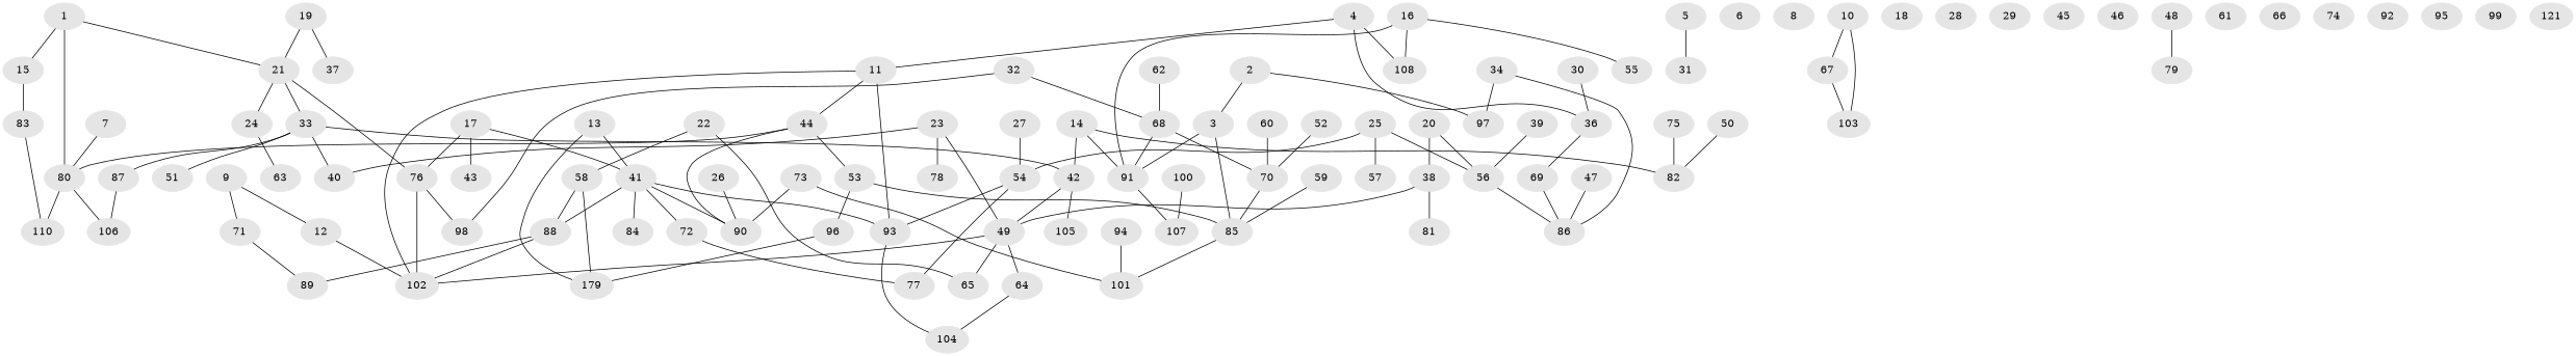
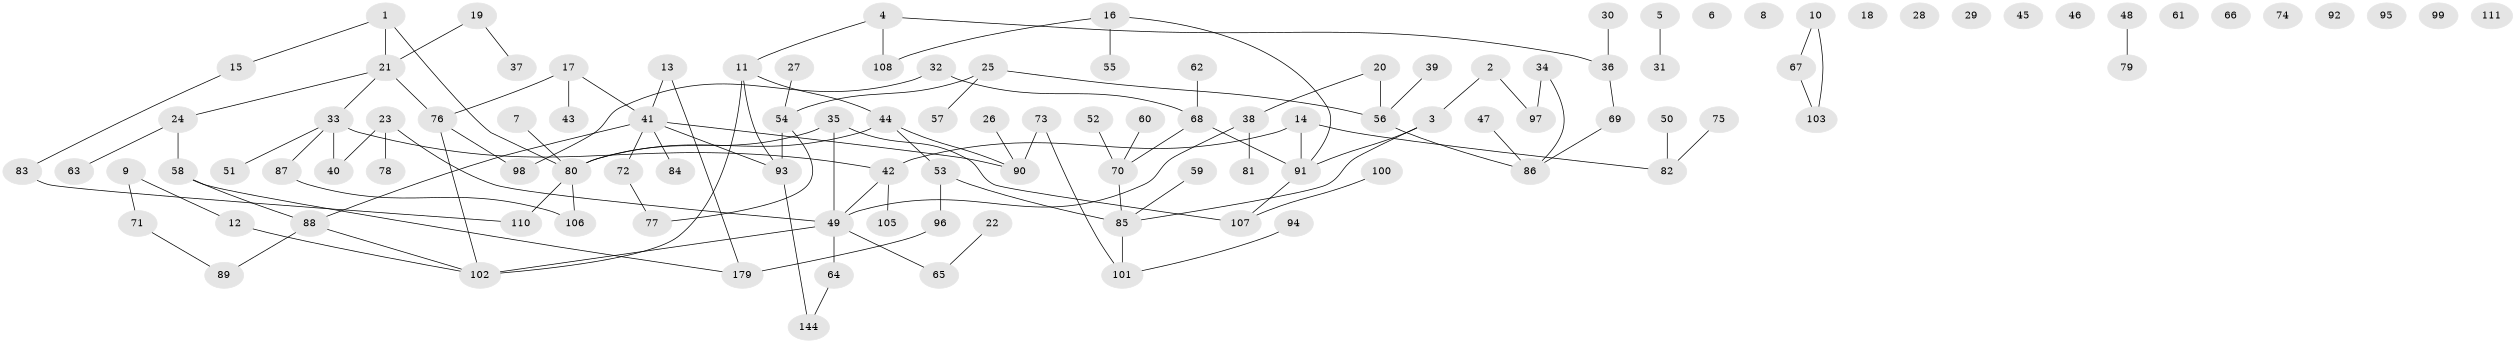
  graph {
    node [color=gray90 style=filled]
    1
    15
    21
    80
    83
    76
    24
    33
    106
    110
    2
    3
    97
    85
    91
    101
    107
    4
    11
    36
    108
    44
    93
    102
    69
    5
    31
    6
    7
    8
    9
    12
    71
    89
    10
    67
    103
    90
    53
-   104
+   104 [label=144]
    13
    41
    n43 [label=179]
    72
    84
    88
    14
    42
    82
    49
    105
    16
    55
    17
    43
    98
    18
    19
    37
    20
    38
    56
    81
    86
    63
    40
    51
    87
    22
    58
    65
    23
    78
    64
    25
    54
    57
    77
    26
    27
    28
    29
    30
    32
    68
    70
    34
+   35
    39
    96
    45
    46
    47
    48
    79
    50
    52
    59
    60
    61
    62
    66
    73
    74
    75
    92
    94
    95
    99
    100
-   111 [label=121]
+   111
    1 -- 15
    1 -- 21
    1 -- 80
    15 -- 83
    21 -- 76
    21 -- 24
    21 -- 33
    80 -- 106
    80 -- 110
    83 -- 110
    76 -- 102
    76 -- 98
    24 -- 63
    33 -- 42
    33 -- 40
    33 -- 51
    33 -- 87
    2 -- 3
    2 -- 97
    3 -- 85
    3 -- 91
    85 -- 101
    91 -- 107
    4 -- 11
    4 -- 36
    4 -- 108
    11 -- 44
    11 -- 93
    11 -- 102
    36 -- 69
    44 -- 80
    44 -- 90
    44 -- 53
    93 -- 104
    69 -- 86
    5 -- 31
    7 -- 80
    9 -- 12
    9 -- 71
    12 -- 102
    71 -- 89
    10 -- 67
    10 -- 103
    67 -- 103
    53 -- 85
    53 -- 96
    13 -- 41
    13 -- n43
    41 -- 93
    41 -- 90
    41 -- 72
    41 -- 84
    41 -- 88
    72 -- 77
    88 -- 102
    88 -- 89
    14 -- 91
    14 -- 42
    14 -- 82
    42 -- 49
    42 -- 105
    49 -- 102
    49 -- 65
    49 -- 64
    16 -- 91
    16 -- 108
    16 -- 55
    17 -- 76
    17 -- 41
    17 -- 43
    19 -- 21
    19 -- 37
    20 -- 38
    20 -- 56
    38 -- 49
    38 -- 81
    56 -- 86
    87 -- 106
-   22 -- 58
+   24 -- 58
    22 -- 65
    58 -- n43
    58 -- 88
    23 -- 49
    23 -- 40
    23 -- 78
    64 -- 104
    25 -- 56
    25 -- 54
    25 -- 57
    54 -- 93
    54 -- 77
    26 -- 90
    27 -- 54
    30 -- 36
    32 -- 98
    32 -- 68
    68 -- 91
    68 -- 70
    70 -- 85
    34 -- 97
    34 -- 86
+   35 -- 80
+   35 -- 107
+   35 -- 49
    39 -- 56
    96 -- n43
    47 -- 86
    48 -- 79
    50 -- 82
    52 -- 70
    59 -- 85
    60 -- 70
    62 -- 68
    73 -- 101
    73 -- 90
    75 -- 82
    94 -- 101
    100 -- 107
  }
